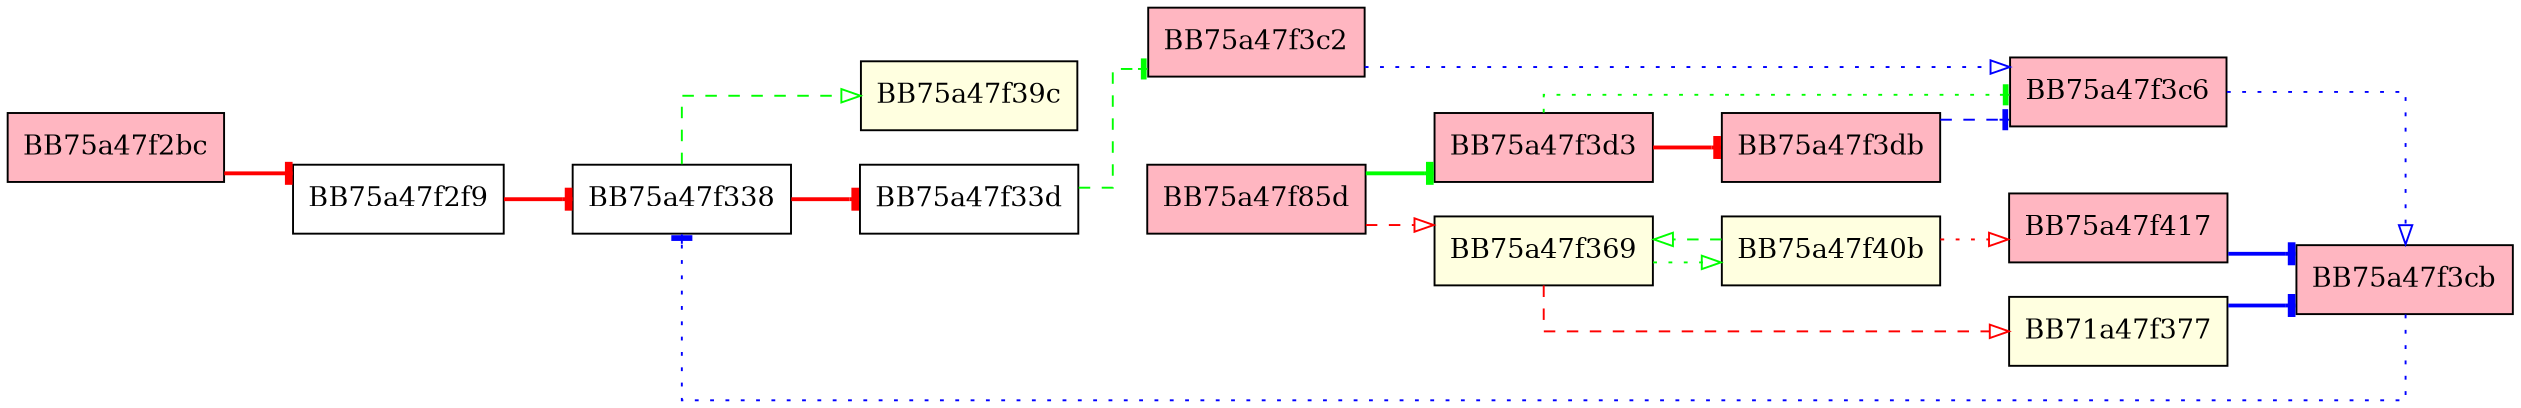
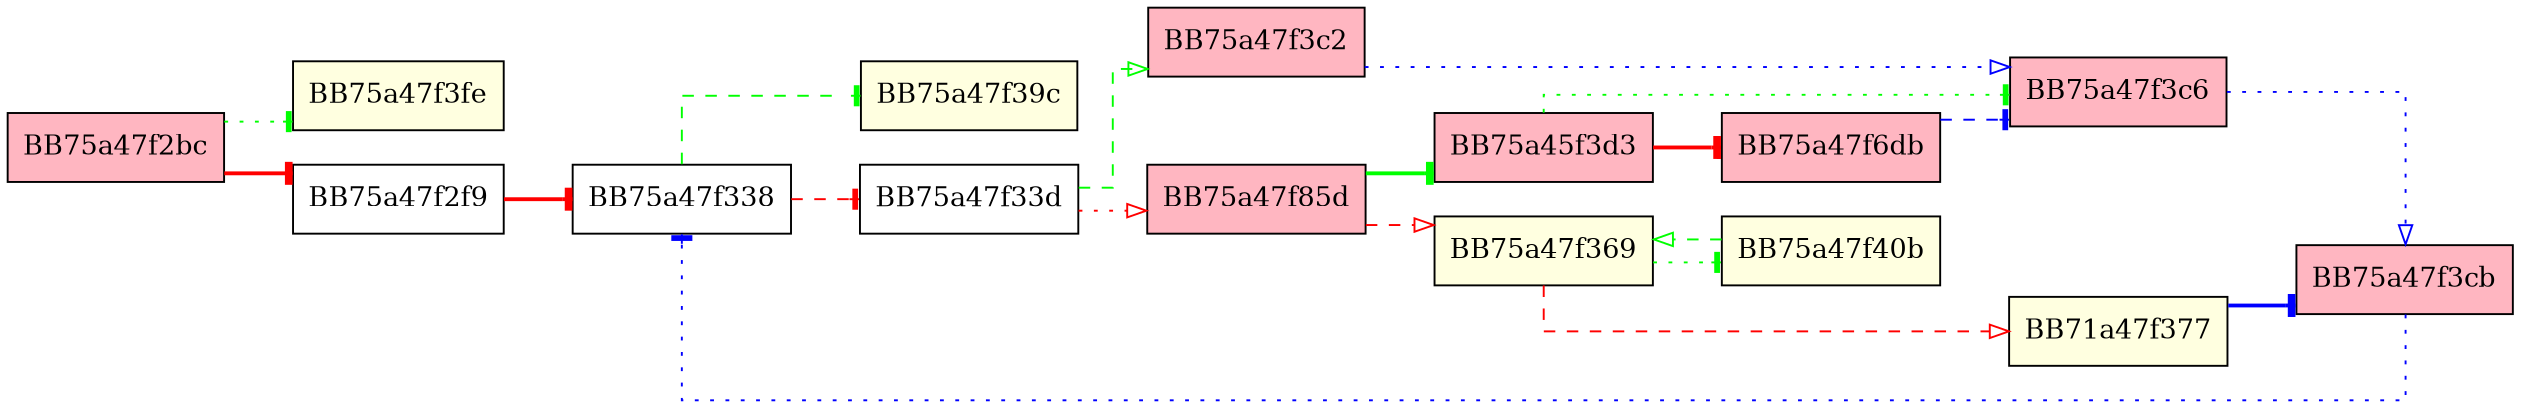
  digraph {
    fontname="DejaVu Serif"
    rankdir=LR
    splines=ortho
    node [fillcolor=lightpink fontname="DejaVu Serif" shape=box style=filled]
    edge [arrowhead=tee color=red fontname="DejaVu Serif" style=dotted]
+   BB75a47f3fe [fillcolor=lightyellow]
    BB75a47f2bc
    BB75a47f2f9 [fillcolor=white]
    BB75a47f338 [fillcolor=white]
    BB75a47f39c [fillcolor=lightyellow]
    BB75a47f33d [fillcolor=white]
    BB75a47f3c2
    n8 [label=BB75a47f85d]
    BB75a47f3c6
-   BB75a47f3d3
+   BB75a47f3d3 [label=BB75a45f3d3]
    BB75a47f369 [fillcolor=lightyellow]
    BB75a47f3cb
-   BB75a47f3db
+   BB75a47f3db [label=BB75a47f6db]
    BB75a47f40b [fillcolor=lightyellow]
    n15 [fillcolor=lightyellow label=BB71a47f377]
-   BB75a47f417
+   BB75a47f2bc -> BB75a47f3fe [color=green]
    BB75a47f2bc -> BB75a47f2f9 [style=bold]
    BB75a47f2f9 -> BB75a47f338 [style=bold]
-   BB75a47f338 -> BB75a47f39c [arrowhead=onormal color=green style=dashed]
-   BB75a47f338 -> BB75a47f33d [style=bold]
-   BB75a47f33d -> BB75a47f3c2 [color=green style=dashed]
+   BB75a47f338 -> BB75a47f39c [color=green style=dashed]
+   BB75a47f338 -> BB75a47f33d [style=dashed]
+   BB75a47f33d -> BB75a47f3c2 [arrowhead=onormal color=green style=dashed]
+   BB75a47f33d -> n8 [arrowhead=onormal]
    BB75a47f3c2 -> BB75a47f3c6 [arrowhead=onormal color=blue]
    n8 -> BB75a47f3d3 [color=green style=bold]
    n8 -> BB75a47f369 [arrowhead=onormal style=dashed]
    BB75a47f3c6 -> BB75a47f3cb [arrowhead=onormal color=blue]
    BB75a47f3d3 -> BB75a47f3c6 [color=green]
    BB75a47f3d3 -> BB75a47f3db [style=bold]
-   BB75a47f369 -> BB75a47f40b [arrowhead=onormal color=green]
+   BB75a47f369 -> BB75a47f40b [color=green]
    BB75a47f369 -> n15 [arrowhead=onormal style=dashed]
    BB75a47f3cb -> BB75a47f338 [color=blue]
    BB75a47f3db -> BB75a47f3c6 [color=blue style=dashed]
    BB75a47f40b -> BB75a47f369 [arrowhead=onormal color=green style=dashed]
-   BB75a47f40b -> BB75a47f417 [arrowhead=onormal]
    n15 -> BB75a47f3cb [color=blue style=bold]
-   BB75a47f417 -> BB75a47f3cb [color=blue style=bold]
  }
